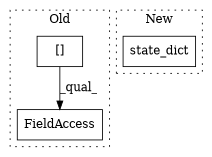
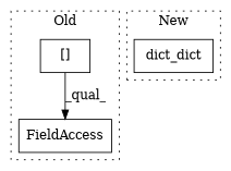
  digraph {
    node [shape=box]
    n1 [a=2 l="13,1" label="[]" s="12361,12375"]
    n2 [a=22 l=25 label=FieldAccess s=12361]
-   n3 [a=32 l=12 label=state_dict s=12502]
+   n3 [a=32 l=12 label=dict_dict s=12502]
    subgraph cluster_1 {
      label=Old
      style=dotted
      n1
      n2
    }
    subgraph cluster_2 {
      label=New
      style=dotted
      n3
    }
    n1 -> n2 [label=_qual_]
  }
